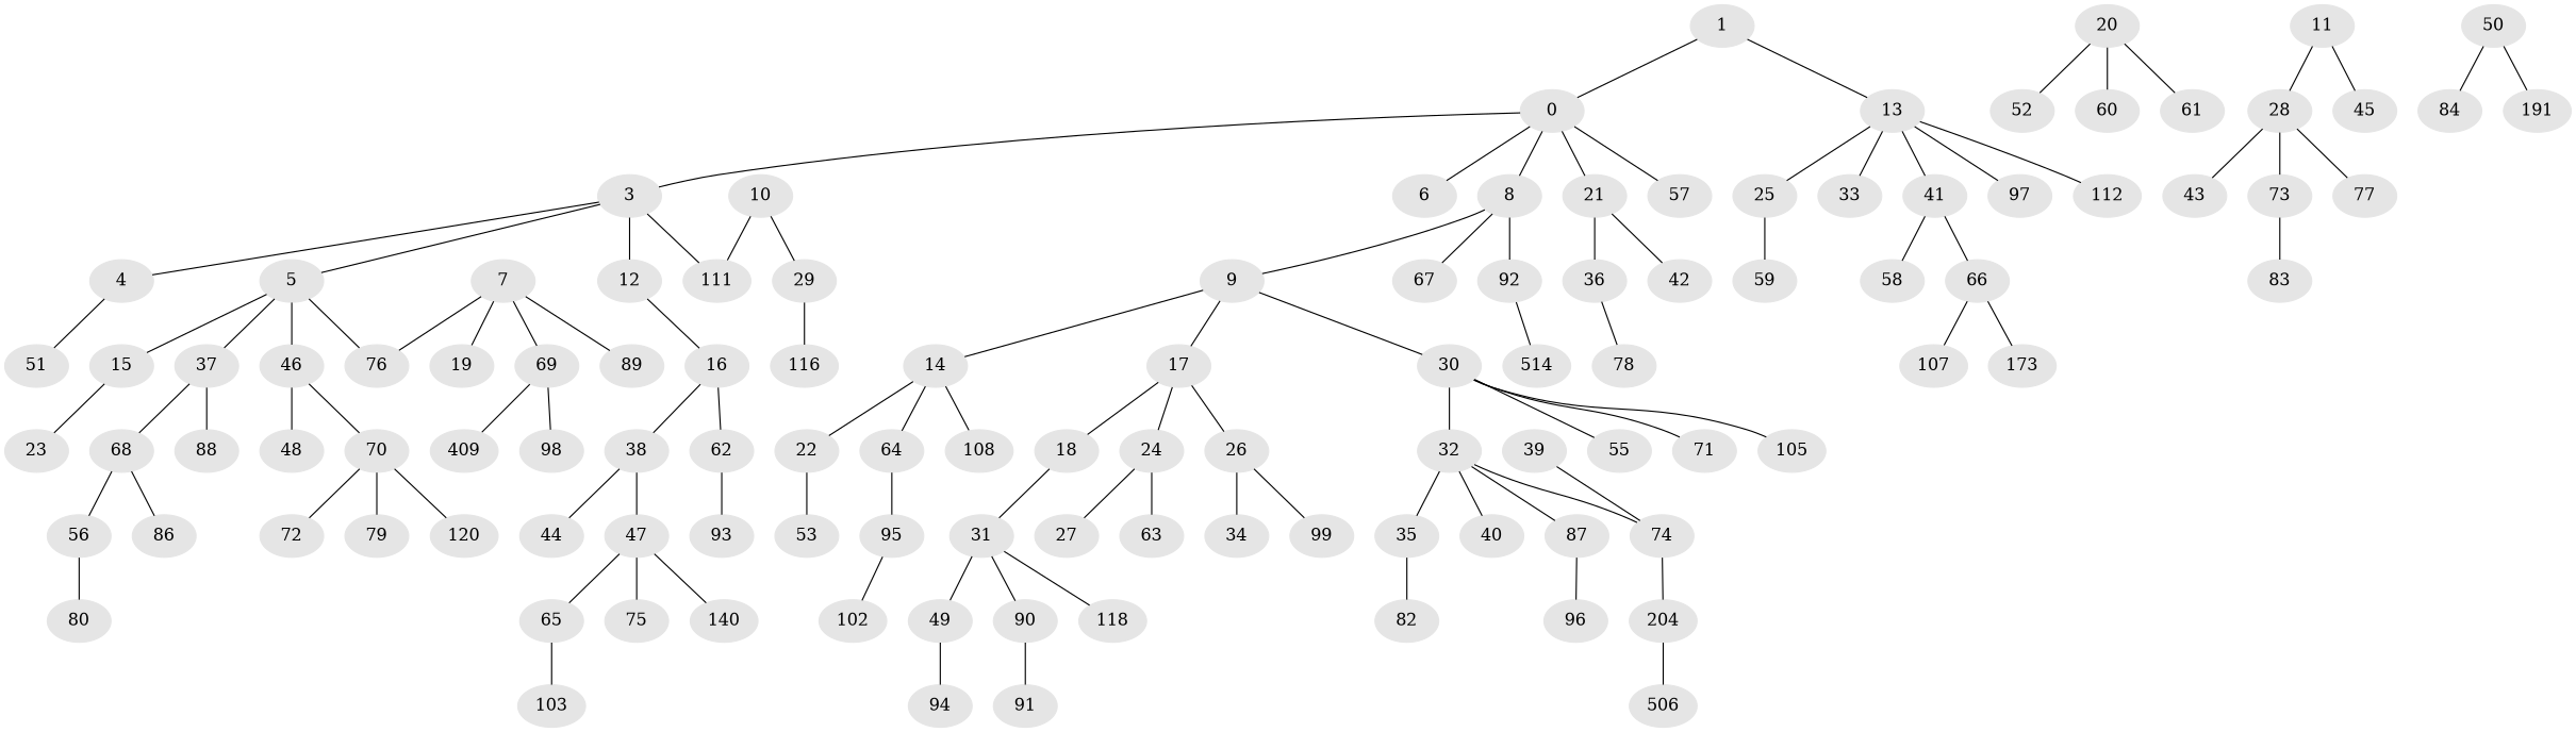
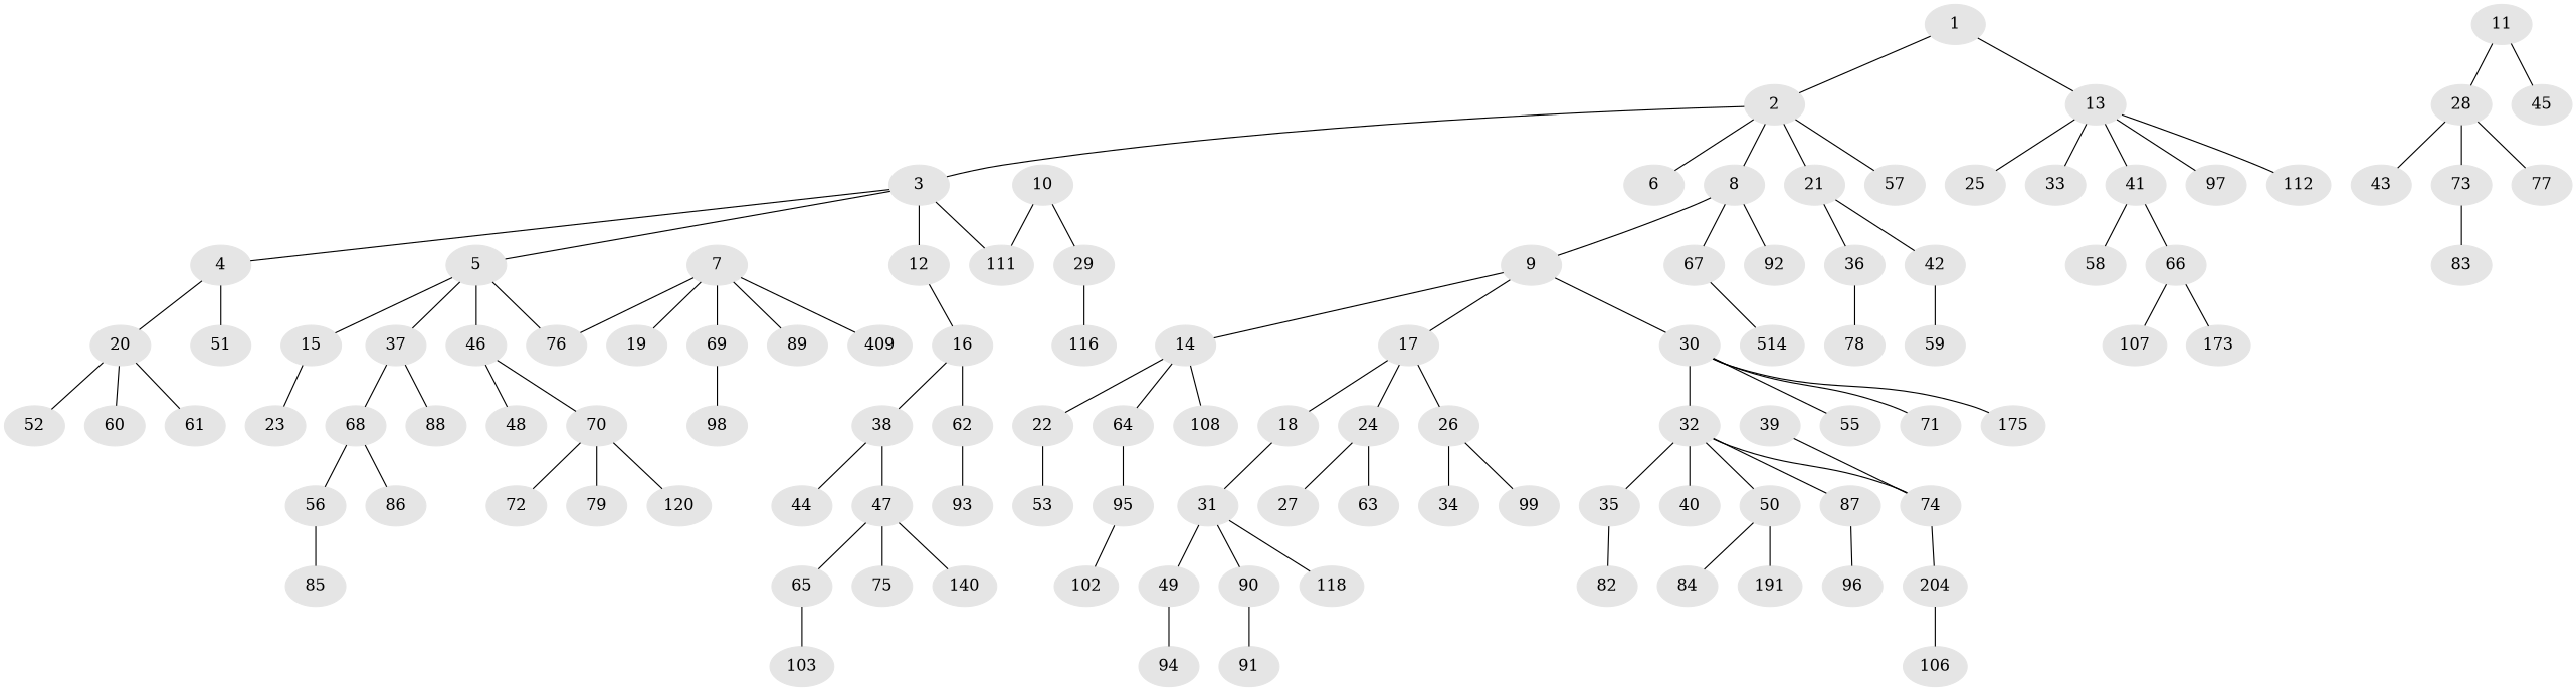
  graph {
    node [color=gray90 style=filled]
    1
-   2 [label=0]
+   2
    13
    3
    6
    8
    21
    57
    25
    33
    41
    97
    112
    4
    5
    12
    111
    9
    67
    92
    36
    42
    20
    51
    15
    37
    46
    76
    10
    29
    16
    11
    28
    45
    52
    60
    61
    7
    19
    69
    89
    n42 [label=409]
    23
    68
    88
    48
    70
    98
    14
    17
    30
    78
    n53 [label=514]
    22
    64
    108
    18
    24
    26
    32
    55
    71
-   105
+   105 [label=175]
    116
    43
    73
    77
    38
    62
    58
    66
    53
    95
    56
-   85 [label=80]
+   85
    44
    47
    93
    31
    27
    63
    34
    99
    49
    90
    n86 [label=118]
    59
    83
    35
    40
    50
    87
    74
    94
    91
    82
    39
    84
    n99 [label=191]
    96
    86
    65
    75
    n104 [label=140]
    n105 [label=204]
    107
    n107 [label=173]
    72
    79
    n110 [label=120]
    103
    102
-   106 [label=506]
+   106
    1 -- 2
    1 -- 13
    2 -- 3
    2 -- 6
    2 -- 8
    2 -- 21
    2 -- 57
    13 -- 25
    13 -- 33
    13 -- 41
    13 -- 97
    13 -- 112
    3 -- 4
    3 -- 5
    3 -- 12
    3 -- 111
    8 -- 9
    8 -- 67
    8 -- 92
    21 -- 36
    21 -- 42
    41 -- 58
    41 -- 66
+   4 -- 20
    4 -- 51
    5 -- 15
    5 -- 37
    5 -- 46
    5 -- 76
    12 -- 16
    9 -- 14
    9 -- 17
    9 -- 30
-   92 -- n53
+   67 -- n53
    36 -- 78
-   25 -- 59
+   42 -- 59
    20 -- 52
    20 -- 60
    20 -- 61
    15 -- 23
    37 -- 68
    37 -- 88
    46 -- 48
    46 -- 70
    10 -- 111
    10 -- 29
    29 -- 116
    16 -- 38
    16 -- 62
    11 -- 28
    11 -- 45
    28 -- 43
    28 -- 73
    28 -- 77
    7 -- 76
    7 -- 19
    7 -- 69
    7 -- 89
-   69 -- n42
+   7 -- n42
    69 -- 98
    68 -- 56
    68 -- 86
    70 -- 72
    70 -- 79
    70 -- n110
    14 -- 22
    14 -- 64
    14 -- 108
    17 -- 18
    17 -- 24
    17 -- 26
    30 -- 32
    30 -- 55
    30 -- 71
    30 -- 105
    22 -- 53
    64 -- 95
    18 -- 31
    24 -- 27
    24 -- 63
    26 -- 34
    26 -- 99
    32 -- 35
    32 -- 40
+   32 -- 50
    32 -- 87
    32 -- 74
    73 -- 83
    38 -- 44
    38 -- 47
    62 -- 93
    66 -- 107
    66 -- n107
    95 -- 102
    56 -- 85
    47 -- 65
    47 -- 75
    47 -- n104
    31 -- 49
    31 -- 90
    31 -- n86
    49 -- 94
    90 -- 91
    35 -- 82
    50 -- 84
    50 -- n99
    87 -- 96
    74 -- n105
    39 -- 74
    65 -- 103
    n105 -- 106
  }
